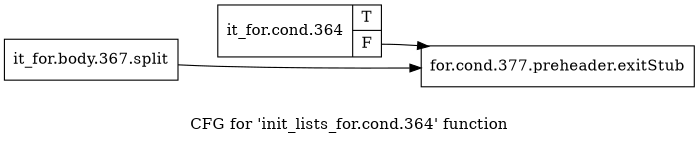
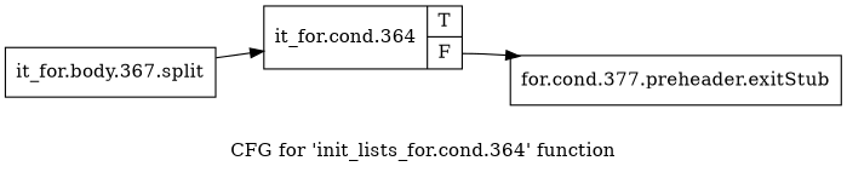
  digraph {
    label="CFG for 'init_lists_for.cond.364' function"
    rankdir=LR
    node [shape=record]
    n1 [label="{it_for.cond.364|{<s0>T|<s1>F}}"]
    n2 [label="{for.cond.377.preheader.exitStub}"]
    n3 [label="{it_for.body.367.split}"]
    n1 -> n2 [tailport=s1]
-   n3 -> n2
+   n3 -> n1
  }
